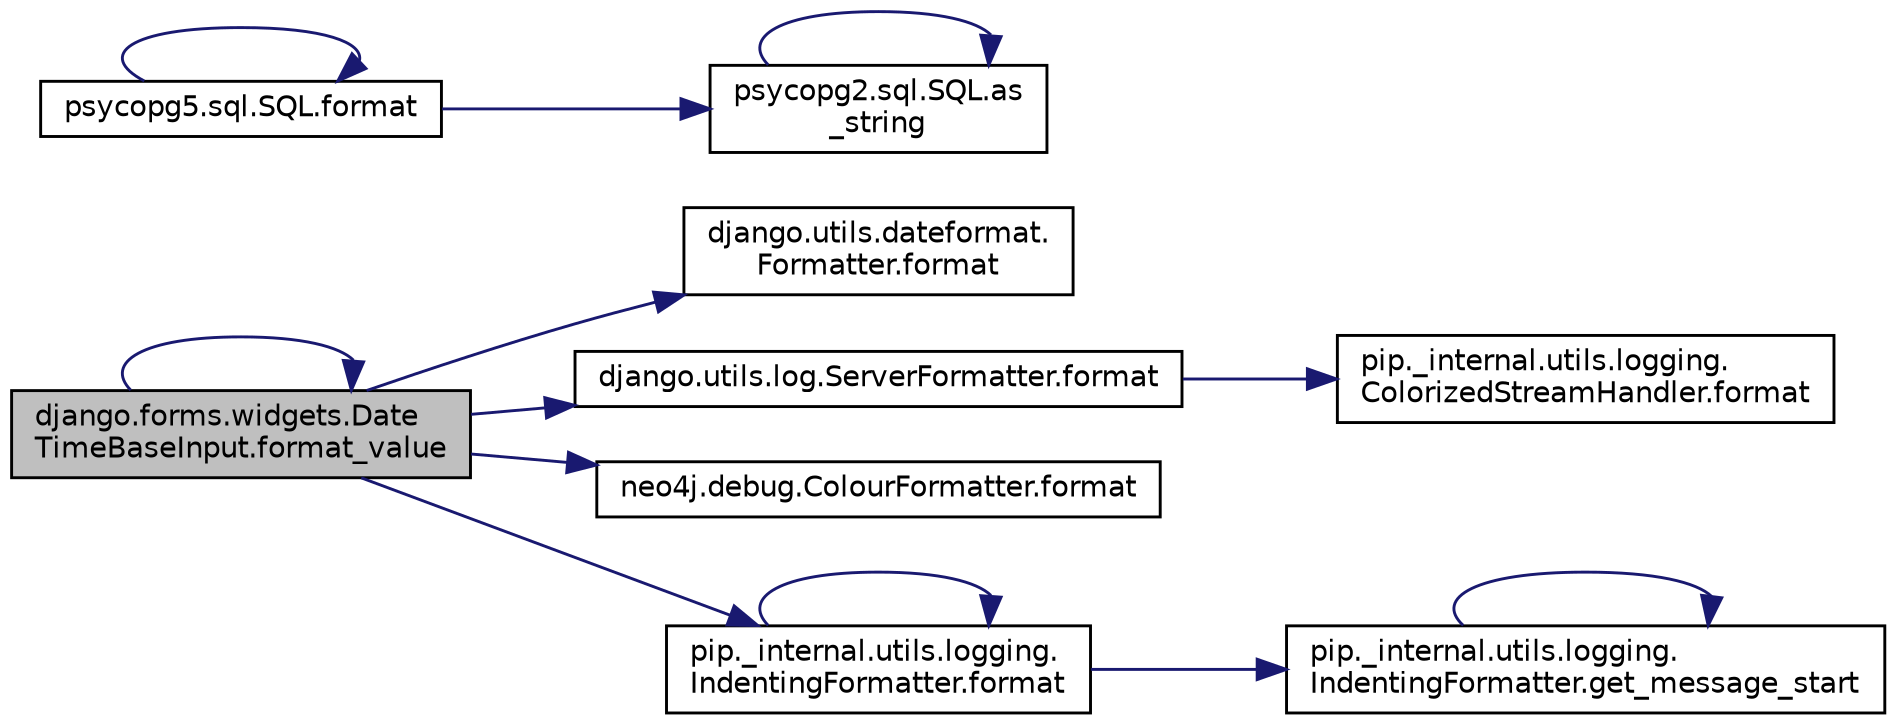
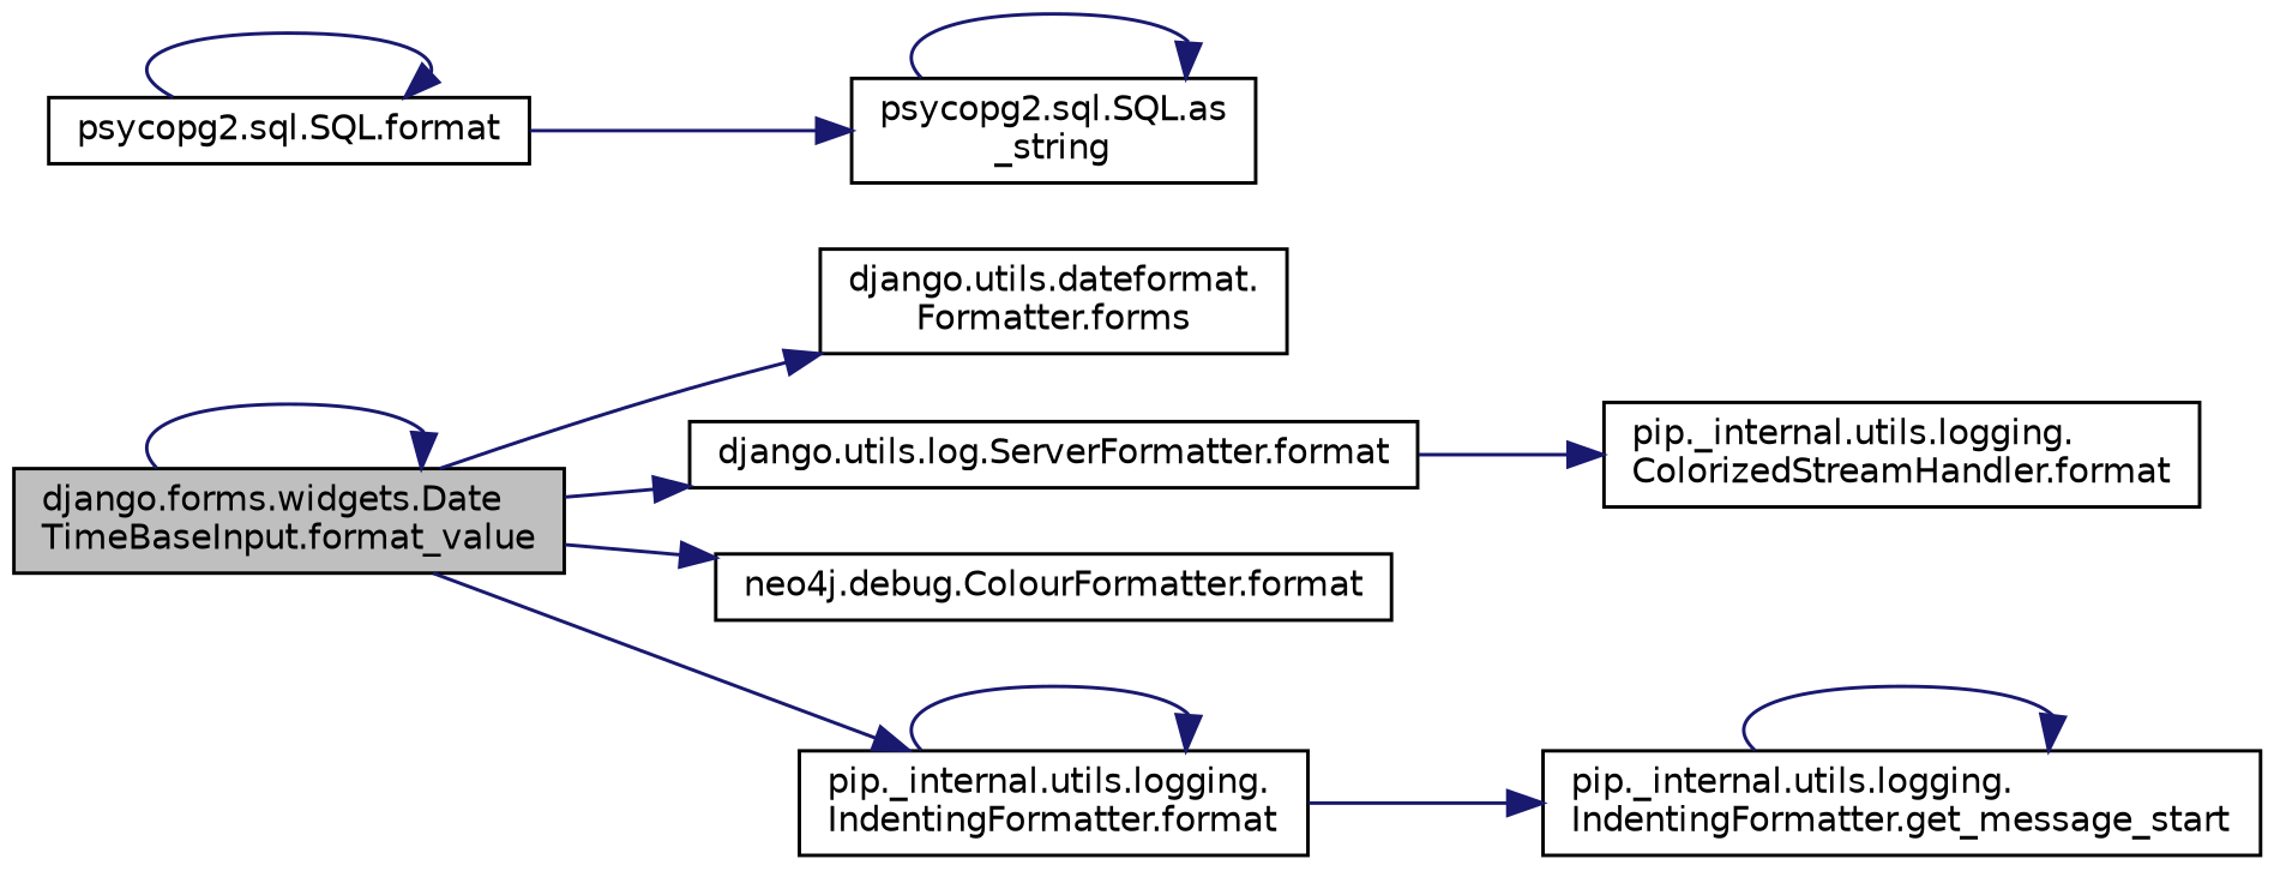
  digraph {
    rankdir=LR
    node [color=black fillcolor=white fontname=Helvetica fontsize=10 shape=record style=filled]
    edge [color=midnightblue fontname=Helvetica fontsize=10 labelfontname=Helvetica labelfontsize=10 style=solid]
    n1 [fillcolor=grey75 fontcolor=black height=0.2 label="django.forms.widgets.Date\lTimeBaseInput.format_value" width=0.4]
-   n2 [height=0.2 label="django.utils.dateformat.\lFormatter.format" width=0.4]
+   n2 [height=0.2 label="django.utils.dateformat.\lFormatter.forms" width=0.4]
    n3 [height=0.2 label="django.utils.log.ServerFormatter.format" width=0.4]
    n4 [height=0.2 label="neo4j.debug.ColourFormatter.format" width=0.4]
    n5 [height=0.2 label="pip._internal.utils.logging.\lIndentingFormatter.format" width=0.4]
-   n6 [height=0.2 label="psycopg5.sql.SQL.format" width=0.4]
+   n6 [height=0.2 label="psycopg2.sql.SQL.format" width=0.4]
    n7 [height=0.2 label="psycopg2.sql.SQL.as\l_string" width=0.4]
    n8 [height=0.2 label="pip._internal.utils.logging.\lColorizedStreamHandler.format" width=0.4]
    n9 [height=0.2 label="pip._internal.utils.logging.\lIndentingFormatter.get_message_start" width=0.4]
    n1 -> n1
    n1 -> n2
    n1 -> n3
    n1 -> n4
    n1 -> n5
    n3 -> n8
    n5 -> n5
    n5 -> n9
    n6 -> n6
    n6 -> n7
    n7 -> n7
    n9 -> n9
  }
